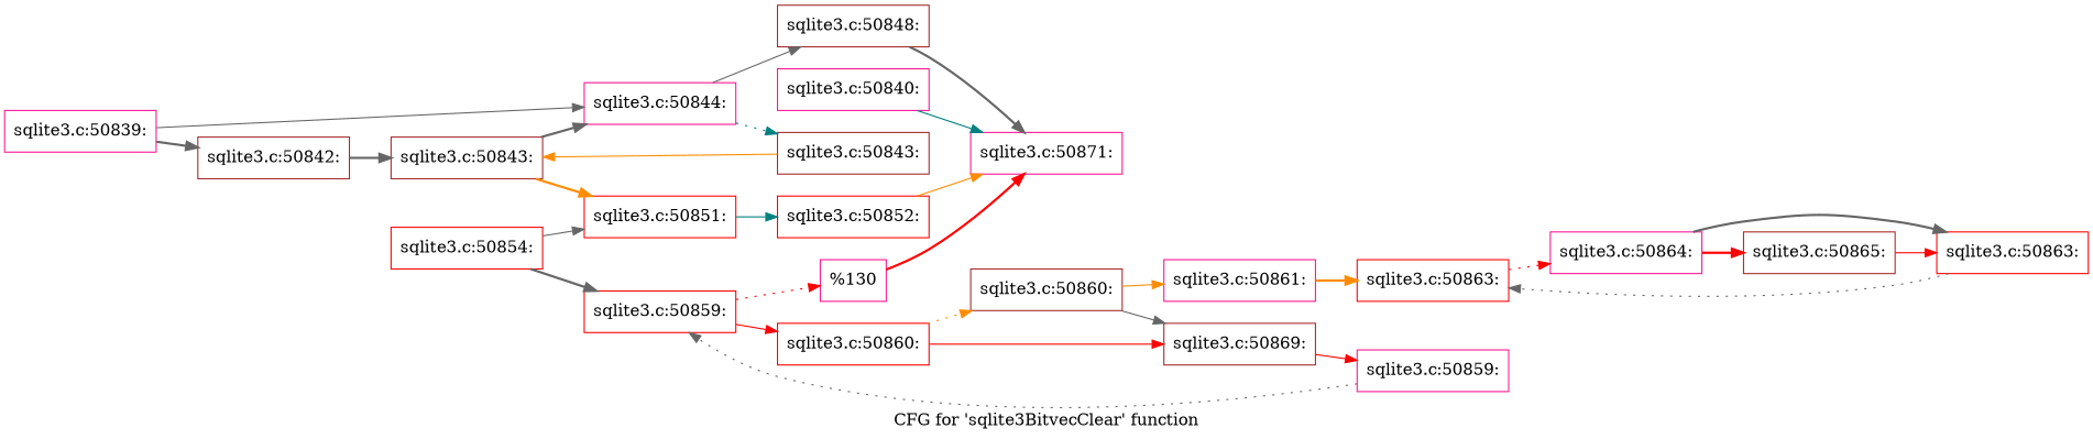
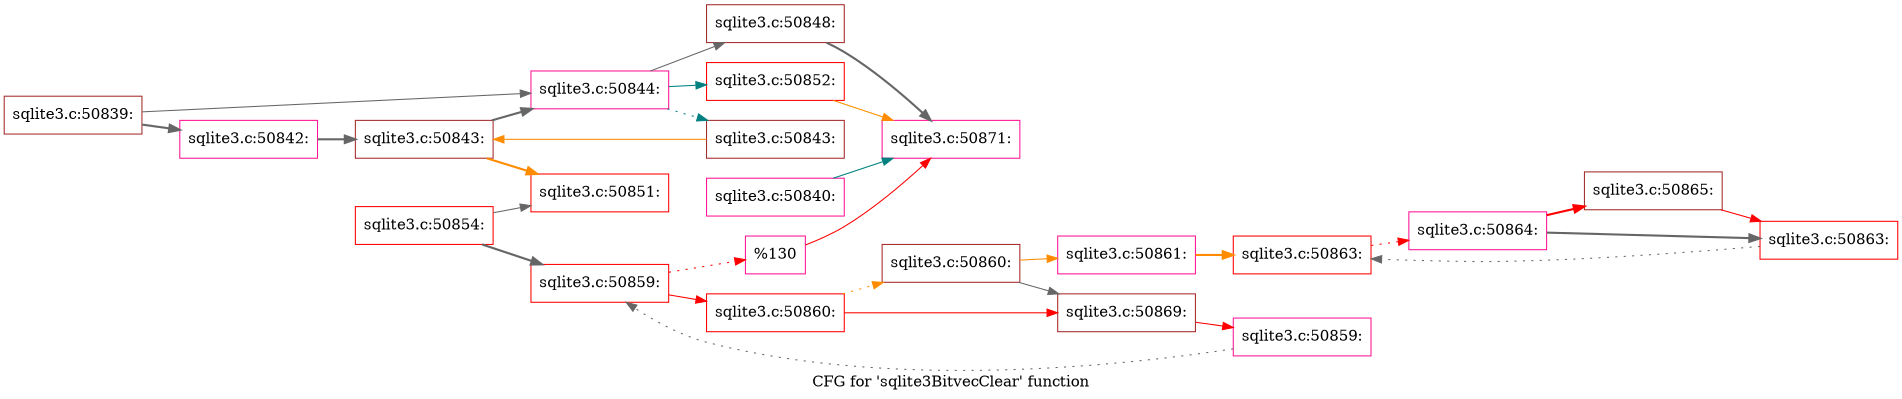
  digraph {
    label="CFG for 'sqlite3BitvecClear' function"
    rankdir=LR
    node [color=deeppink shape=record]
    edge [color=gray40 style=solid]
-   n1 [label="{sqlite3.c:50839:}"]
-   n2 [color=brown label="{sqlite3.c:50842:}"]
+   n1 [color=brown label="{sqlite3.c:50839:}"]
+   n2 [label="{sqlite3.c:50842:}"]
    n3 [label="{sqlite3.c:50844:}"]
    n4 [label="{sqlite3.c:50840:}"]
    n5 [label="{sqlite3.c:50871:}"]
    n6 [color=brown label="{sqlite3.c:50843:}"]
    n7 [color=red label="{sqlite3.c:50851:}"]
    n8 [color=brown label="{sqlite3.c:50843:}"]
    n9 [color=brown label="{sqlite3.c:50848:}"]
    n10 [color=red label="{sqlite3.c:50852:}"]
    n11 [color=red label="{sqlite3.c:50854:}"]
    n12 [color=red label="{sqlite3.c:50859:}"]
    n13 [color=red label="{sqlite3.c:50860:}"]
    n14 [label="{%130}"]
    n15 [color=brown label="{sqlite3.c:50860:}"]
    n16 [color=brown label="{sqlite3.c:50869:}"]
    n17 [label="{sqlite3.c:50861:}"]
    n18 [label="{sqlite3.c:50859:}"]
    n19 [color=red label="{sqlite3.c:50863:}"]
    n20 [label="{sqlite3.c:50864:}"]
    n21 [color=brown label="{sqlite3.c:50865:}"]
    n22 [color=red label="{sqlite3.c:50863:}"]
    n1 -> n2 [style=bold]
    n1 -> n3
    n2 -> n6 [style=bold]
    n3 -> n8 [color=teal style=dotted]
    n3 -> n9
    n4 -> n5 [color=teal]
    n6 -> n3 [style=bold]
    n6 -> n7 [color=darkorange style=bold]
-   n7 -> n10 [color=teal]
+   n3 -> n10 [color=teal]
    n8 -> n6 [color=darkorange]
    n9 -> n5 [style=bold]
    n10 -> n5 [color=darkorange]
    n11 -> n7
    n11 -> n12 [style=bold]
    n12 -> n13 [color=red]
    n12 -> n14 [color=red style=dotted]
    n13 -> n15 [color=darkorange style=dotted]
    n13 -> n16 [color=red]
-   n14 -> n5 [color=red style=bold]
+   n14 -> n5 [color=red]
    n15 -> n16
    n15 -> n17 [color=darkorange]
    n16 -> n18 [color=red]
    n17 -> n19 [color=darkorange style=bold]
    n18 -> n12 [style=dotted]
    n19 -> n20 [color=red style=dotted]
    n20 -> n21 [color=red style=bold]
    n20 -> n22 [style=bold]
    n21 -> n22 [color=red]
    n22 -> n19 [style=dotted]
  }
